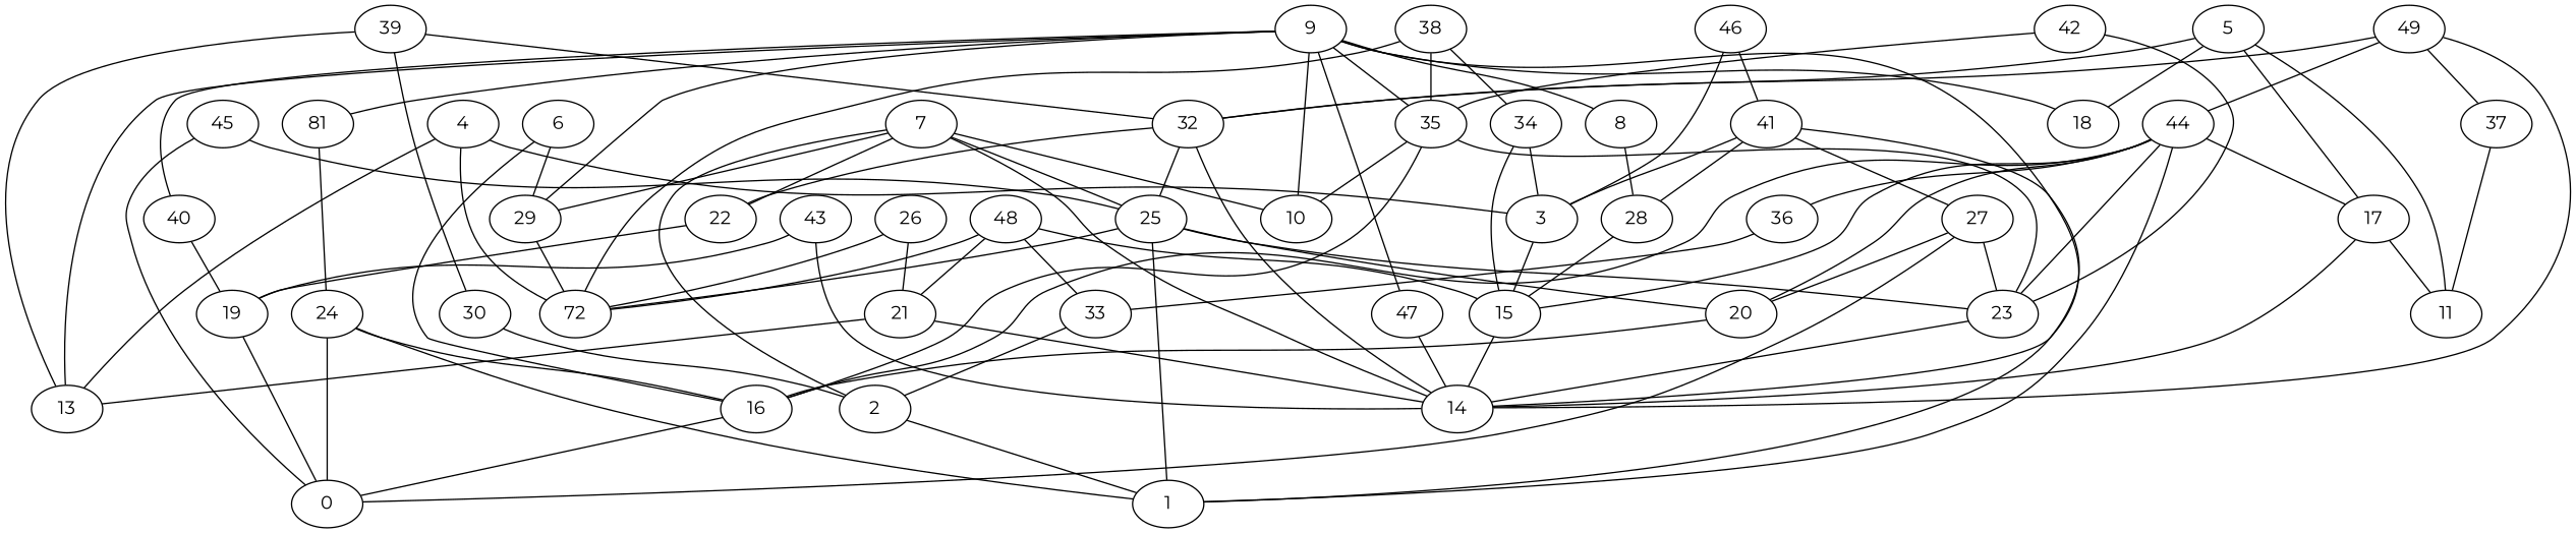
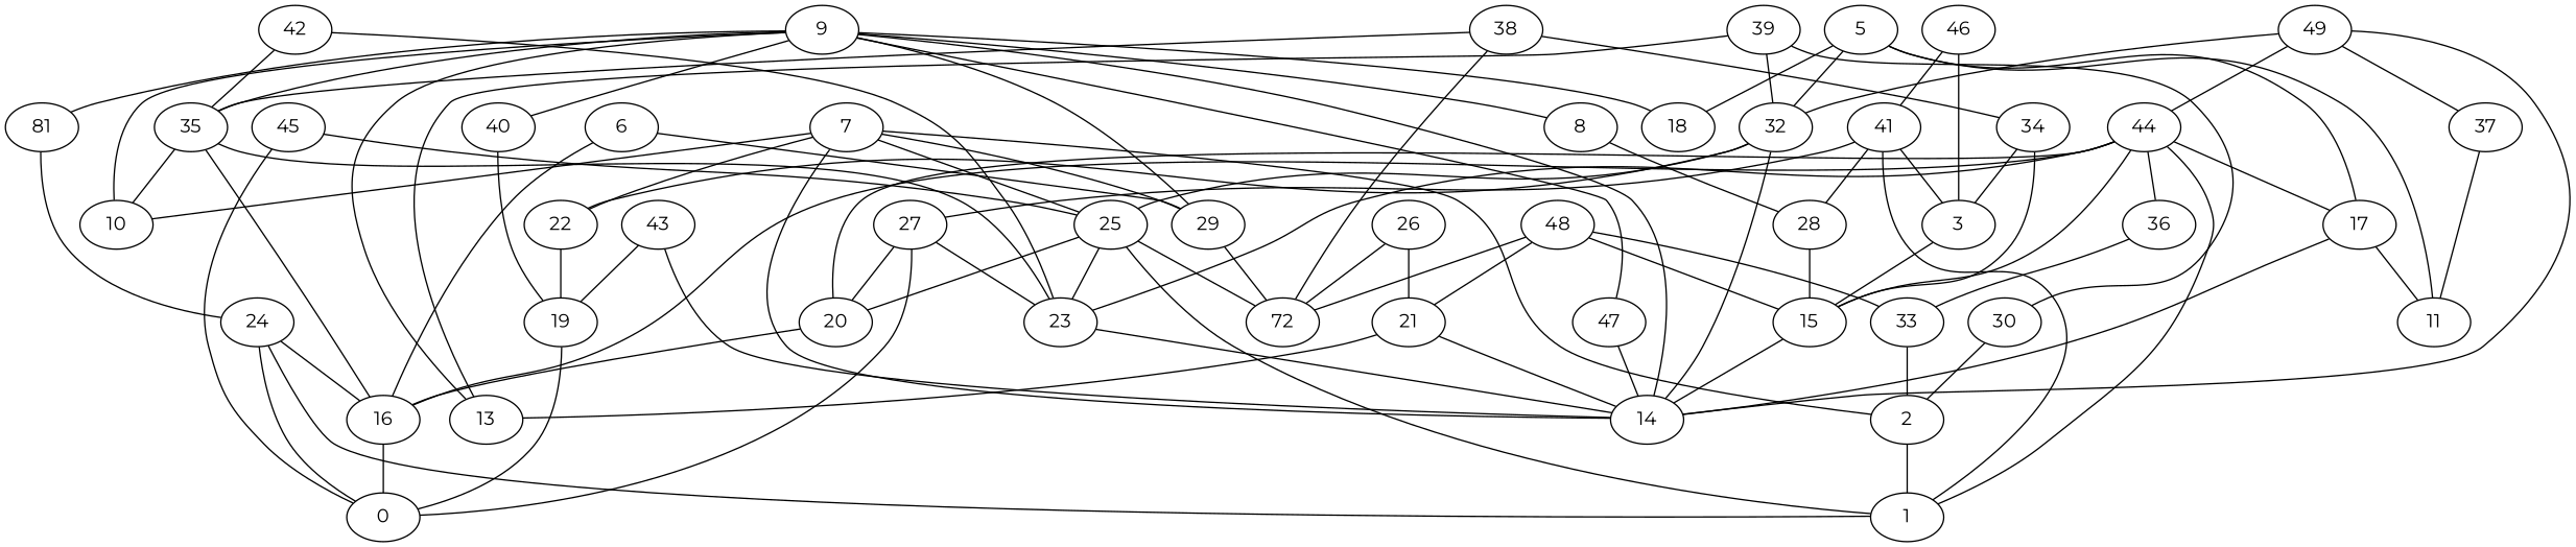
  digraph {
    fontname=Montserrat
    node [fontname=Montserrat]
    edge [color=black dir=none fontname=Montserrat]
-   4
    13
    n3 [label=72]
    3
    15
    41
    1
    27
    28
    0
    20
    23
    14
    19
    24
    16
    33
    2
    48
    21
    22
    43
    29
    39
    32
    30
    25
    46
    7
    10
    40
    17
    11
    44
    36
    5
    18
    9
    35
    47
    8
    n42 [label=81]
    45
    6
    38
    34
    26
    37
    42
    49
    subgraph sub_1 {
-     4
      13
      n3
      3
      15
      41
      1
      27
      28
      0
      20
      23
      14
      19
      24
      16
      33
      2
      48
      21
      22
      43
      29
      39
      32
      30
      25
      46
      7
      10
      40
      17
      11
      44
      36
      5
      18
      9
      35
      47
      8
      n42
      45
      6
      38
      34
      26
      37
      42
      49
    }
-   4 -> 13
-   4 -> n3
-   4 -> 3
    3 -> 15
    15 -> 14
    41 -> 3
    41 -> 1
    41 -> 27
    41 -> 28
    27 -> 0
    27 -> 20
    27 -> 23
    28 -> 15
    20 -> 16
    23 -> 14
    19 -> 0
    24 -> 1
    24 -> 0
    24 -> 16
    16 -> 0
    33 -> 2
    2 -> 1
    48 -> n3
    48 -> 15
    48 -> 33
    48 -> 21
    21 -> 13
    21 -> 14
    22 -> 19
    43 -> 14
    43 -> 19
    29 -> n3
    39 -> 13
    39 -> 32
    39 -> 30
    32 -> 14
    32 -> 22
    32 -> 25
    30 -> 2
    25 -> n3
    25 -> 1
    25 -> 20
    25 -> 23
    46 -> 3
    46 -> 41
    7 -> 14
    7 -> 2
    7 -> 22
    7 -> 29
    7 -> 25
    7 -> 10
    40 -> 19
    17 -> 14
    17 -> 11
    44 -> 15
    44 -> 1
    44 -> 20
    44 -> 23
    44 -> 16
    44 -> 17
    44 -> 36
    36 -> 33
    5 -> 32
    5 -> 17
    5 -> 11
    5 -> 18
    9 -> 13
    9 -> 14
    9 -> 29
    9 -> 10
    9 -> 40
    9 -> 18
    9 -> 35
    9 -> 47
    9 -> 8
    9 -> n42
    35 -> 23
    35 -> 16
    35 -> 10
    47 -> 14
    8 -> 28
    n42 -> 24
    45 -> 0
    45 -> 25
    6 -> 16
    6 -> 29
    38 -> n3
    38 -> 35
    38 -> 34
    34 -> 3
    34 -> 15
    26 -> n3
    26 -> 21
    37 -> 11
    42 -> 23
    42 -> 35
    49 -> 14
    49 -> 32
    49 -> 44
    49 -> 37
  }
